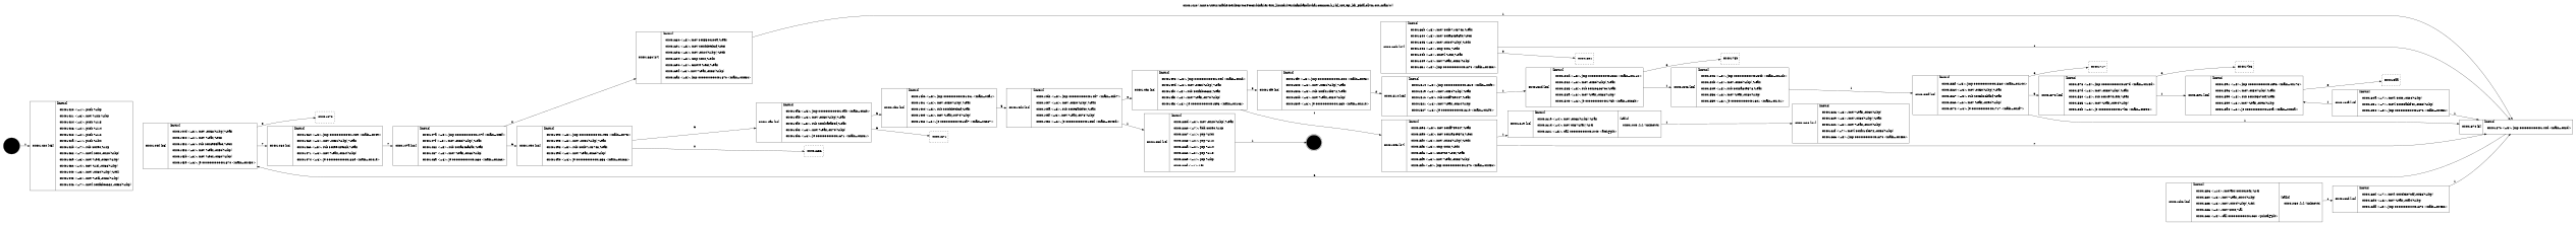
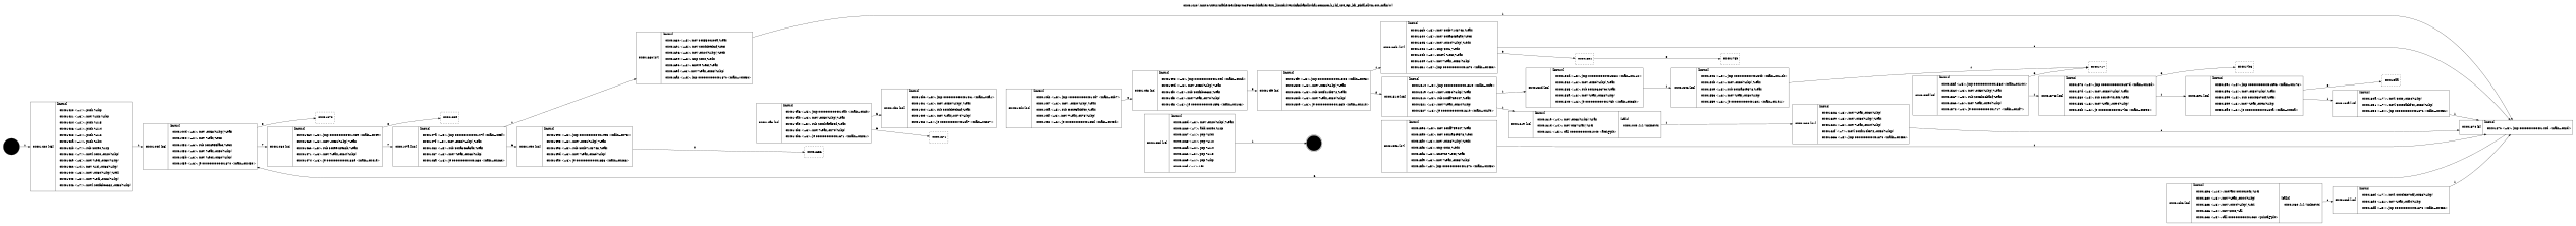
  digraph {
    label="0x401420 (/mnt/c/Users/mathe/Desktop/tcc/POCII/binaries/extr_linuxdriversinfinibandhwhfi1common.h_rhf_use_egr_bfr_Final-ollvm.out::main(0))"
    labelloc=t
    rankdir=LR
    node [shape=record]
    Entry [fillcolor=black height=0.3 shape=circle style=filled width=0.3]
    n2 [label="{\n     0x401420 [45]\l\n     | [instrs]\l\n     &nbsp;&nbsp;0x401420 \<+1\>: push %rbp\l\n     &nbsp;&nbsp;0x401421 \<+3\>: mov %rsp,%rbp\l\n     &nbsp;&nbsp;0x401424 \<+2\>: push %r15\l\n     &nbsp;&nbsp;0x401426 \<+2\>: push %r14\l\n     &nbsp;&nbsp;0x401428 \<+2\>: push %r12\l\n     &nbsp;&nbsp;0x40142a \<+1\>: push %rbx\l\n     &nbsp;&nbsp;0x40142b \<+7\>: sub $0x90,%rsp\l\n     &nbsp;&nbsp;0x401432 \<+7\>: movl $0x0,-0x2c(%rbp)\l\n     &nbsp;&nbsp;0x401439 \<+3\>: mov %edi,-0x30(%rbp)\l\n     &nbsp;&nbsp;0x40143c \<+4\>: mov %rsi,-0x38(%rbp)\l\n     &nbsp;&nbsp;0x401440 \<+3\>: mov -0x30(%rbp),%edi\l\n     &nbsp;&nbsp;0x401443 \<+3\>: mov %edi,-0x28(%rbp)\l\n     &nbsp;&nbsp;0x401446 \<+7\>: movl $0xf3bcc682,-0x58(%rbp)\l\n  }"]
    n3 [label="{\n     0x40144d [23]\l\n     | [instrs]\l\n     &nbsp;&nbsp;0x40144d \<+3\>: mov -0x58(%rbp),%eax\l\n     &nbsp;&nbsp;0x401450 \<+2\>: mov %eax,%ecx\l\n     &nbsp;&nbsp;0x401452 \<+6\>: sub $0x8955fac0,%ecx\l\n     &nbsp;&nbsp;0x401458 \<+3\>: mov %eax,-0x5c(%rbp)\l\n     &nbsp;&nbsp;0x40145b \<+3\>: mov %ecx,-0x60(%rbp)\l\n     &nbsp;&nbsp;0x40145e \<+6\>: je 0000000000401870 \<main+0x450\>\l\n  }"]
    n4 [label="{\n     0x401870\l\n  }" style=dashed]
    n5 [label="{\n     0x401464 [22]\l\n     | [instrs]\l\n     &nbsp;&nbsp;0x401464 \<+5\>: jmp 0000000000401469 \<main+0x49\>\l\n     &nbsp;&nbsp;0x401469 \<+3\>: mov -0x5c(%rbp),%eax\l\n     &nbsp;&nbsp;0x40146c \<+5\>: sub $0x9942932b,%eax\l\n     &nbsp;&nbsp;0x401471 \<+3\>: mov %eax,-0x64(%rbp)\l\n     &nbsp;&nbsp;0x401474 \<+6\>: je 000000000040183e \<main+0x41e\>\l\n  }"]
+   n6 [label="{\n     0x40183e\l\n  }" style=dashed]
    n7 [label="{\n     0x40147a [22]\l\n     | [instrs]\l\n     &nbsp;&nbsp;0x40147a \<+5\>: jmp 000000000040147f \<main+0x5f\>\l\n     &nbsp;&nbsp;0x40147f \<+3\>: mov -0x5c(%rbp),%eax\l\n     &nbsp;&nbsp;0x401482 \<+5\>: sub $0xa646a6a0,%eax\l\n     &nbsp;&nbsp;0x401487 \<+3\>: mov %eax,-0x68(%rbp)\l\n     &nbsp;&nbsp;0x40148a \<+6\>: je 000000000040168c \<main+0x26c\>\l\n  }"]
    n8 [label="{\n     0x40168c [27]\l\n     | [instrs]\l\n     &nbsp;&nbsp;0x40168c \<+5\>: mov $0x5500200a,%eax\l\n     &nbsp;&nbsp;0x401691 \<+5\>: mov $0xdcbecb8f,%ecx\l\n     &nbsp;&nbsp;0x401696 \<+3\>: mov -0x24(%rbp),%edx\l\n     &nbsp;&nbsp;0x401699 \<+3\>: cmp $0x0,%edx\l\n     &nbsp;&nbsp;0x40169c \<+3\>: cmove %ecx,%eax\l\n     &nbsp;&nbsp;0x40169f \<+3\>: mov %eax,-0x58(%rbp)\l\n     &nbsp;&nbsp;0x4016a2 \<+5\>: jmp 000000000040187c \<main+0x45c\>\l\n  }"]
    n9 [label="{\n     0x401490 [22]\l\n     | [instrs]\l\n     &nbsp;&nbsp;0x401490 \<+5\>: jmp 0000000000401495 \<main+0x75\>\l\n     &nbsp;&nbsp;0x401495 \<+3\>: mov -0x5c(%rbp),%eax\l\n     &nbsp;&nbsp;0x401498 \<+5\>: sub $0xb7143748,%eax\l\n     &nbsp;&nbsp;0x40149d \<+3\>: mov %eax,-0x6c(%rbp)\l\n     &nbsp;&nbsp;0x4014a0 \<+6\>: je 0000000000401656 \<main+0x236\>\l\n  }"]
    Exit [fillcolor=black height=0.3 peripheries=2 shape=circle style=filled width=0.3]
    n11 [label="{\n     0x40187c [5]\l\n     | [instrs]\l\n     &nbsp;&nbsp;0x40187c \<+5\>: jmp 000000000040144d \<main+0x2d\>\l\n  }"]
    n12 [label="{\n     0x401656\l\n  }" style=dashed]
    n13 [label="{\n     0x4014a6 [22]\l\n     | [instrs]\l\n     &nbsp;&nbsp;0x4014a6 \<+5\>: jmp 00000000004014ab \<main+0x8b\>\l\n     &nbsp;&nbsp;0x4014ab \<+3\>: mov -0x5c(%rbp),%eax\l\n     &nbsp;&nbsp;0x4014ae \<+5\>: sub $0xd0aea35d,%eax\l\n     &nbsp;&nbsp;0x4014b3 \<+3\>: mov %eax,-0x70(%rbp)\l\n     &nbsp;&nbsp;0x4014b6 \<+6\>: je 0000000000401671 \<main+0x251\>\l\n  }"]
    n14 [label="{\n     0x4015aa\l\n  }" style=dashed]
    n15 [label="{\n     0x401671\l\n  }" style=dashed]
    n16 [label="{\n     0x4014bc [22]\l\n     | [instrs]\l\n     &nbsp;&nbsp;0x4014bc \<+5\>: jmp 00000000004014c1 \<main+0xa1\>\l\n     &nbsp;&nbsp;0x4014c1 \<+3\>: mov -0x5c(%rbp),%eax\l\n     &nbsp;&nbsp;0x4014c4 \<+5\>: sub $0xdcbecb8f,%eax\l\n     &nbsp;&nbsp;0x4014c9 \<+3\>: mov %eax,-0x74(%rbp)\l\n     &nbsp;&nbsp;0x4014cc \<+6\>: je 00000000004016a7 \<main+0x287\>\l\n  }"]
    n17 [label="{\n     0x40184a [19]\l\n     | [instrs]\l\n     &nbsp;&nbsp;0x40184a \<+7\>: movl $0x0,-0x2c(%rbp)\l\n     &nbsp;&nbsp;0x401851 \<+7\>: movl $0xe3acbf40,-0x58(%rbp)\l\n     &nbsp;&nbsp;0x401858 \<+5\>: jmp 000000000040187c \<main+0x45c\>\l\n  }"]
    n18 [label="{\n     0x4014d2 [22]\l\n     | [instrs]\l\n     &nbsp;&nbsp;0x4014d2 \<+5\>: jmp 00000000004014d7 \<main+0xb7\>\l\n     &nbsp;&nbsp;0x4014d7 \<+3\>: mov -0x5c(%rbp),%eax\l\n     &nbsp;&nbsp;0x4014da \<+5\>: sub $0xe3acbf40,%eax\l\n     &nbsp;&nbsp;0x4014df \<+3\>: mov %eax,-0x78(%rbp)\l\n     &nbsp;&nbsp;0x4014e2 \<+6\>: je 000000000040185d \<main+0x43d\>\l\n  }"]
    n19 [label="{\n     0x401591 [25]\l\n     | [instrs]\l\n     &nbsp;&nbsp;0x401591 \<+5\>: jmp 0000000000401596 \<main+0x176\>\l\n     &nbsp;&nbsp;0x401596 \<+3\>: mov -0x5c(%rbp),%eax\l\n     &nbsp;&nbsp;0x401599 \<+5\>: sub $0x4b5c7cdf,%eax\l\n     &nbsp;&nbsp;0x40159e \<+6\>: mov %eax,-0x98(%rbp)\l\n     &nbsp;&nbsp;0x4015a4 \<+6\>: je 000000000040184a \<main+0x42a\>\l\n  }"]
    n20 [label="{\n     0x40185d [19]\l\n     | [instrs]\l\n     &nbsp;&nbsp;0x40185d \<+3\>: mov -0x2c(%rbp),%eax\l\n     &nbsp;&nbsp;0x401860 \<+7\>: add $0x90,%rsp\l\n     &nbsp;&nbsp;0x401867 \<+1\>: pop %rbx\l\n     &nbsp;&nbsp;0x401868 \<+2\>: pop %r12\l\n     &nbsp;&nbsp;0x40186a \<+2\>: pop %r14\l\n     &nbsp;&nbsp;0x40186c \<+2\>: pop %r15\l\n     &nbsp;&nbsp;0x40186e \<+1\>: pop %rbp\l\n     &nbsp;&nbsp;0x40186f \<+1\>: ret\l\n  }"]
    n21 [label="{\n     0x4014e8 [22]\l\n     | [instrs]\l\n     &nbsp;&nbsp;0x4014e8 \<+5\>: jmp 00000000004014ed \<main+0xcd\>\l\n     &nbsp;&nbsp;0x4014ed \<+3\>: mov -0x5c(%rbp),%eax\l\n     &nbsp;&nbsp;0x4014f0 \<+5\>: sub $0xf3bcc682,%eax\l\n     &nbsp;&nbsp;0x4014f5 \<+3\>: mov %eax,-0x7c(%rbp)\l\n     &nbsp;&nbsp;0x4014f8 \<+6\>: je 00000000004015e6 \<main+0x1c6\>\l\n  }"]
    n22 [label="{\n     0x4017b3\l\n  }" style=dashed]
    n23 [label="{\n     0x4016b6 [23]\l\n     | [instrs]\l\n     &nbsp;&nbsp;0x4016b6 \<+10\>: movabs $0x4020f2,%rdi\l\n     &nbsp;&nbsp;0x4016c0 \<+3\>: mov %eax,-0x44(%rbp)\l\n     &nbsp;&nbsp;0x4016c3 \<+3\>: mov -0x44(%rbp),%esi\l\n     &nbsp;&nbsp;0x4016c6 \<+2\>: mov $0x0,%al\l\n     &nbsp;&nbsp;0x4016c8 \<+5\>: call 0000000000401030 \<printf@plt\>\l\n     | [calls]\l\n     &nbsp;&nbsp;0x401030 \{1\} (unknown)\l\n  }"]
    n24 [label="{\n     0x4016cd [18]\l\n     | [instrs]\l\n     &nbsp;&nbsp;0x4016cd \<+7\>: movl $0x4b5c7cdf,-0x58(%rbp)\l\n     &nbsp;&nbsp;0x4016d4 \<+6\>: mov %eax,-0xa4(%rbp)\l\n     &nbsp;&nbsp;0x4016da \<+5\>: jmp 000000000040187c \<main+0x45c\>\l\n  }"]
    n25 [label="{\n     0x4015e6 [27]\l\n     | [instrs]\l\n     &nbsp;&nbsp;0x4015e6 \<+5\>: mov $0xff759447,%eax\l\n     &nbsp;&nbsp;0x4015eb \<+5\>: mov $0x2a849578,%ecx\l\n     &nbsp;&nbsp;0x4015f0 \<+3\>: mov -0x28(%rbp),%edx\l\n     &nbsp;&nbsp;0x4015f3 \<+3\>: cmp $0x2,%edx\l\n     &nbsp;&nbsp;0x4015f6 \<+3\>: cmovne %ecx,%eax\l\n     &nbsp;&nbsp;0x4015f9 \<+3\>: mov %eax,-0x58(%rbp)\l\n     &nbsp;&nbsp;0x4015fc \<+5\>: jmp 000000000040187c \<main+0x45c\>\l\n  }"]
    n26 [label="{\n     0x4014fe [22]\l\n     | [instrs]\l\n     &nbsp;&nbsp;0x4014fe \<+5\>: jmp 0000000000401503 \<main+0xe3\>\l\n     &nbsp;&nbsp;0x401503 \<+3\>: mov -0x5c(%rbp),%eax\l\n     &nbsp;&nbsp;0x401506 \<+5\>: sub $0xf414b572,%eax\l\n     &nbsp;&nbsp;0x40150b \<+3\>: mov %eax,-0x80(%rbp)\l\n     &nbsp;&nbsp;0x40150e \<+6\>: je 000000000040163b \<main+0x21b\>\l\n  }"]
    n27 [label="{\n     0x401578 [25]\l\n     | [instrs]\l\n     &nbsp;&nbsp;0x401578 \<+5\>: jmp 000000000040157d \<main+0x15d\>\l\n     &nbsp;&nbsp;0x40157d \<+3\>: mov -0x5c(%rbp),%eax\l\n     &nbsp;&nbsp;0x401580 \<+5\>: sub $0x497d1ef0,%eax\l\n     &nbsp;&nbsp;0x401585 \<+6\>: mov %eax,-0x94(%rbp)\l\n     &nbsp;&nbsp;0x40158b \<+6\>: je 00000000004017b3 \<main+0x393\>\l\n  }"]
    n28 [label="{\n     0x40163b [27]\l\n     | [instrs]\l\n     &nbsp;&nbsp;0x40163b \<+5\>: mov $0xb7143748,%eax\l\n     &nbsp;&nbsp;0x401640 \<+5\>: mov $0xa646a6a0,%ecx\l\n     &nbsp;&nbsp;0x401645 \<+3\>: mov -0x24(%rbp),%edx\l\n     &nbsp;&nbsp;0x401648 \<+3\>: cmp $0x1,%edx\l\n     &nbsp;&nbsp;0x40164b \<+3\>: cmovl %ecx,%eax\l\n     &nbsp;&nbsp;0x40164e \<+3\>: mov %eax,-0x58(%rbp)\l\n     &nbsp;&nbsp;0x401651 \<+5\>: jmp 000000000040187c \<main+0x45c\>\l\n  }"]
    n29 [label="{\n     0x401514 [25]\l\n     | [instrs]\l\n     &nbsp;&nbsp;0x401514 \<+5\>: jmp 0000000000401519 \<main+0xf9\>\l\n     &nbsp;&nbsp;0x401519 \<+3\>: mov -0x5c(%rbp),%eax\l\n     &nbsp;&nbsp;0x40151c \<+5\>: sub $0xff759447,%eax\l\n     &nbsp;&nbsp;0x401521 \<+6\>: mov %eax,-0x84(%rbp)\l\n     &nbsp;&nbsp;0x401527 \<+6\>: je 0000000000401619 \<main+0x1f9\>\l\n  }"]
    n30 [label="{\n     0x401717\l\n  }" style=dashed]
    n31 [label="{\n     0x401601\l\n  }" style=dashed]
    n32 [label="{\n     0x401619 [13]\l\n     | [instrs]\l\n     &nbsp;&nbsp;0x401619 \<+4\>: mov -0x38(%rbp),%rax\l\n     &nbsp;&nbsp;0x40161d \<+4\>: mov 0x8(%rax),%rdi\l\n     &nbsp;&nbsp;0x401621 \<+5\>: call 0000000000401040 \<atoi@plt\>\l\n     | [calls]\l\n     &nbsp;&nbsp;0x401040 \{1\} (unknown)\l\n  }"]
    n33 [label="{\n     0x40152d [25]\l\n     | [instrs]\l\n     &nbsp;&nbsp;0x40152d \<+5\>: jmp 0000000000401532 \<main+0x112\>\l\n     &nbsp;&nbsp;0x401532 \<+3\>: mov -0x5c(%rbp),%eax\l\n     &nbsp;&nbsp;0x401535 \<+5\>: sub $0x206237cc,%eax\l\n     &nbsp;&nbsp;0x40153a \<+6\>: mov %eax,-0x88(%rbp)\l\n     &nbsp;&nbsp;0x401540 \<+6\>: je 000000000040175b \<main+0x33b\>\l\n  }"]
    n34 [label="{\n     0x40155f [25]\l\n     | [instrs]\l\n     &nbsp;&nbsp;0x40155f \<+5\>: jmp 0000000000401564 \<main+0x144\>\l\n     &nbsp;&nbsp;0x401564 \<+3\>: mov -0x5c(%rbp),%eax\l\n     &nbsp;&nbsp;0x401567 \<+5\>: sub $0x3b26ba2f,%eax\l\n     &nbsp;&nbsp;0x40156c \<+6\>: mov %eax,-0x90(%rbp)\l\n     &nbsp;&nbsp;0x401572 \<+6\>: je 0000000000401717 \<main+0x2f7\>\l\n  }"]
    n35 [label="{\n     0x401626 [21]\l\n     | [instrs]\l\n     &nbsp;&nbsp;0x401626 \<+3\>: mov %eax,-0x3c(%rbp)\l\n     &nbsp;&nbsp;0x401629 \<+3\>: mov -0x3c(%rbp),%eax\l\n     &nbsp;&nbsp;0x40162c \<+3\>: mov %eax,-0x24(%rbp)\l\n     &nbsp;&nbsp;0x40162f \<+7\>: movl $0xf414b572,-0x58(%rbp)\l\n     &nbsp;&nbsp;0x401636 \<+5\>: jmp 000000000040187c \<main+0x45c\>\l\n  }"]
    n36 [label="{\n     0x401546 [25]\l\n     | [instrs]\l\n     &nbsp;&nbsp;0x401546 \<+5\>: jmp 000000000040154b \<main+0x12b\>\l\n     &nbsp;&nbsp;0x40154b \<+3\>: mov -0x5c(%rbp),%eax\l\n     &nbsp;&nbsp;0x40154e \<+5\>: sub $0x2a849578,%eax\l\n     &nbsp;&nbsp;0x401553 \<+6\>: mov %eax,-0x8c(%rbp)\l\n     &nbsp;&nbsp;0x401559 \<+6\>: je 0000000000401601 \<main+0x1e1\>\l\n  }"]
    n37 [label="{\n     0x40175b\l\n  }" style=dashed]
    Entry -> n2 [label=" 1"]
+   n2 -> n3 [label=" 1"]
    n3 -> n4 [label=" 0"]
    n3 -> n5 [label=" 7"]
+   n5 -> n6 [label=" 0"]
    n5 -> n7 [label=" 7"]
-   n7 -> n8 [label=" 2"]
+   n7 -> n8 [label=" 1"]
    n7 -> n9 [label=" 6"]
    n8 -> n11 [label=" 1"]
    n9 -> n12 [label=" 0"]
-   n9 -> n13 [label=" 6"]
    n11 -> n3 [label=" 6"]
    n13 -> n15 [label=" 6"]
    n13 -> n16 [label=" 6"]
-   n16 -> n18 [label=" 5"]
    n17 -> n11 [label=" 1"]
-   n18 -> n20 [label=" 1"]
    n18 -> n21 [label=" 4"]
    n19 -> n14 [label=" 0"]
-   n17 -> n19 [label=" 1"]
+   n19 -> n17 [label=" 1"]
    n20 -> Exit [label=" 1"]
-   n21 -> n25 [label=" 1"]
    n21 -> n26 [label=" 3"]
    n23 -> n24 [label=" 1"]
    n24 -> n11 [label=" 1"]
-   n25 -> n11 [label=" 7"]
+   n25 -> n11 [label=" 1"]
+   n26 -> n28 [label=" 1"]
    n26 -> n29 [label=" 2"]
    n27 -> n19 [label=" 1"]
    n27 -> n22 [label=" 0"]
    n28 -> n11 [label=" 1"]
    n28 -> n31 [label=" 0"]
-   n25 -> n32 [label=" 1"]
+   n29 -> n32 [label=" 1"]
    n29 -> n33 [label=" 1"]
    n32 -> n35 [label=" 1"]
    n33 -> n36 [label=" 1"]
-   n33 -> n37 [label=" 0"]
-   n34 -> n27 [label=" 3"]
+   n31 -> n37 [label=" 0"]
+   n34 -> n27 [label=" 1"]
    n34 -> n30 [label=" 0"]
-   n34 -> n11 [label=" 1"]
-   n36 -> n34 [label=" 1"]
+   n35 -> n11 [label=" 1"]
+   n36 -> n30 [label=" 1"]
  }
